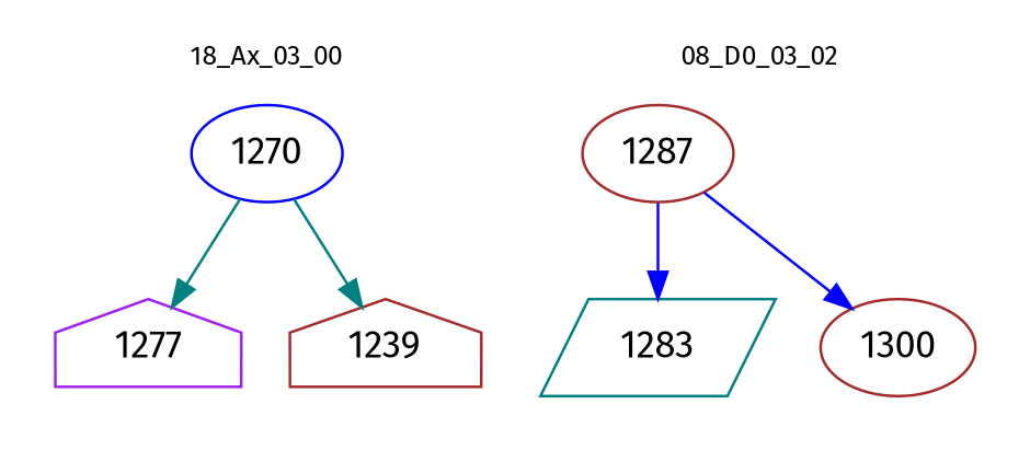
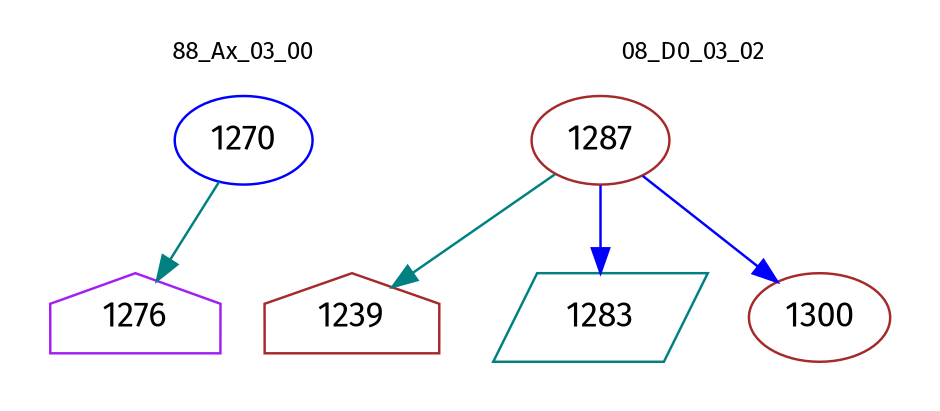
  digraph {
    fontname="Fira Sans"
    node [color=brown fontname="Fira Sans" shape=ellipse]
    edge [color=teal fontname="Fira Sans"]
    n1 [color=blue label=1270]
    n2 [label=1239 shape=house]
-   n3 [color=purple label=1277 shape=house]
+   n3 [color=purple label=1276 shape=house]
    n4 [label=1287]
    n5 [color=teal label=1283 shape=parallelogram]
    n6 [label=1300]
    subgraph cluster_1 {
      color=white
      fontsize=10
-     label="18_Ax_03_00"
+     label="88_Ax_03_00"
      n1
      n2
      n3
    }
    subgraph cluster_2 {
      color=white
      fontsize=10
      label="08_D0_03_02"
      n4
      n5
      n6
    }
-   n1 -> n2
+   n4 -> n2
    n1 -> n3
    n4 -> n5 [color=blue]
    n4 -> n6 [color=blue]
  }
